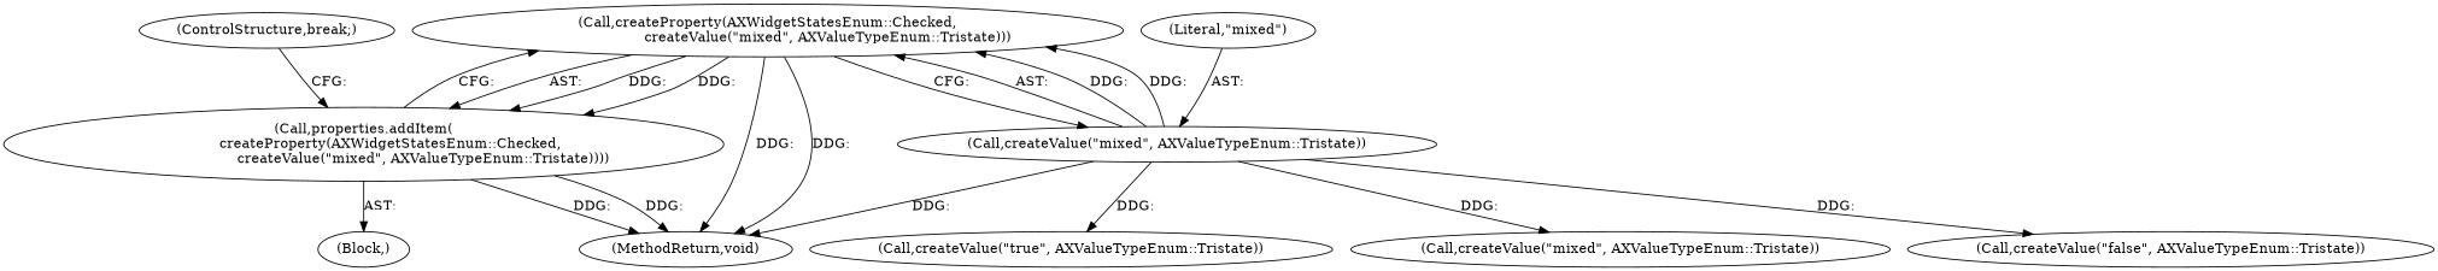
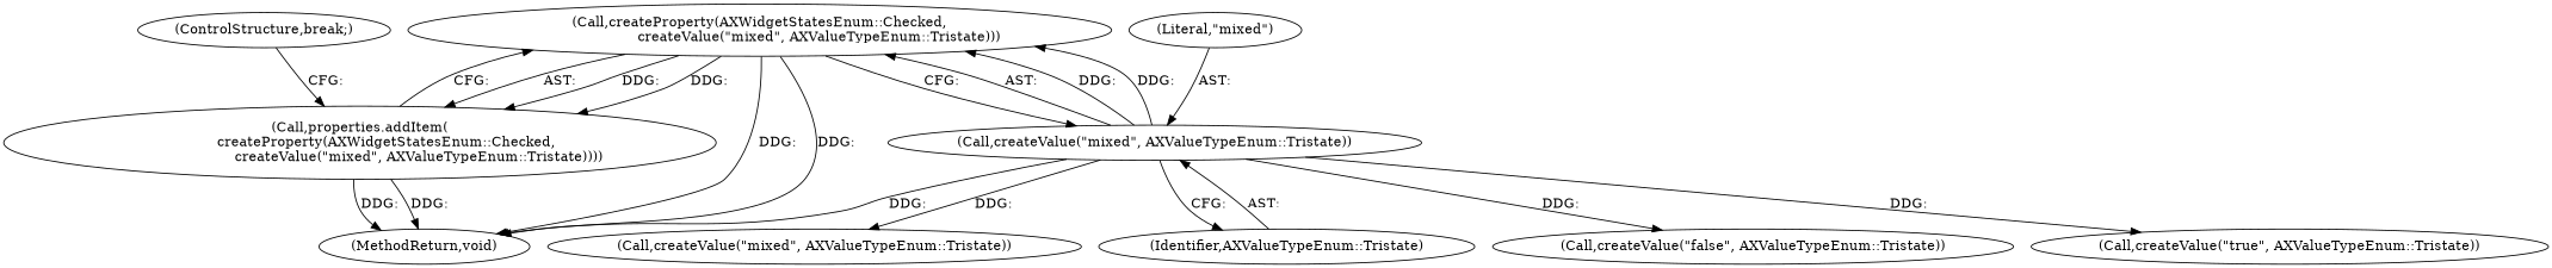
  digraph {
    n1 [label="(Call,createProperty(AXWidgetStatesEnum::Checked,\n                           createValue(\"mixed\", AXValueTypeEnum::Tristate)))"]
    n2 [label="(Call,createValue(\"mixed\", AXValueTypeEnum::Tristate))"]
    n3 [label="(Call,properties.addItem(\n            createProperty(AXWidgetStatesEnum::Checked,\n                           createValue(\"mixed\", AXValueTypeEnum::Tristate))))"]
    n4 [label="(MethodReturn,void)"]
+   n5 [label="(Identifier,AXValueTypeEnum::Tristate)"]
    n6 [label="(Call,createValue(\"false\", AXValueTypeEnum::Tristate))"]
    n7 [label="(Call,createValue(\"true\", AXValueTypeEnum::Tristate))"]
    n8 [label="(Call,createValue(\"mixed\", AXValueTypeEnum::Tristate))"]
-   n9 [label="(Block,)"]
    n10 [label="(ControlStructure,break;)"]
    n11 [label="(Literal,\"mixed\")"]
    n1 -> n2 [label="CFG: "]
    n1 -> n3 [label="AST: "]
    n1 -> n3 [label="DDG: "]
    n1 -> n3 [label="DDG: "]
    n1 -> n4 [label="DDG: "]
    n1 -> n4 [label="DDG: "]
    n2 -> n1 [label="AST: "]
    n2 -> n1 [label="DDG: "]
    n2 -> n1 [label="DDG: "]
    n2 -> n4 [label="DDG: "]
+   n2 -> n5 [label="CFG: "]
    n2 -> n6 [label="DDG: "]
    n2 -> n7 [label="DDG: "]
    n2 -> n8 [label="DDG: "]
    n3 -> n1 [label="CFG: "]
    n3 -> n4 [label="DDG: "]
    n3 -> n4 [label="DDG: "]
-   n3 -> n9 [label="AST: "]
+   n5 -> n2 [label="AST: "]
    n10 -> n3 [label="CFG: "]
    n11 -> n2 [label="AST: "]
  }
